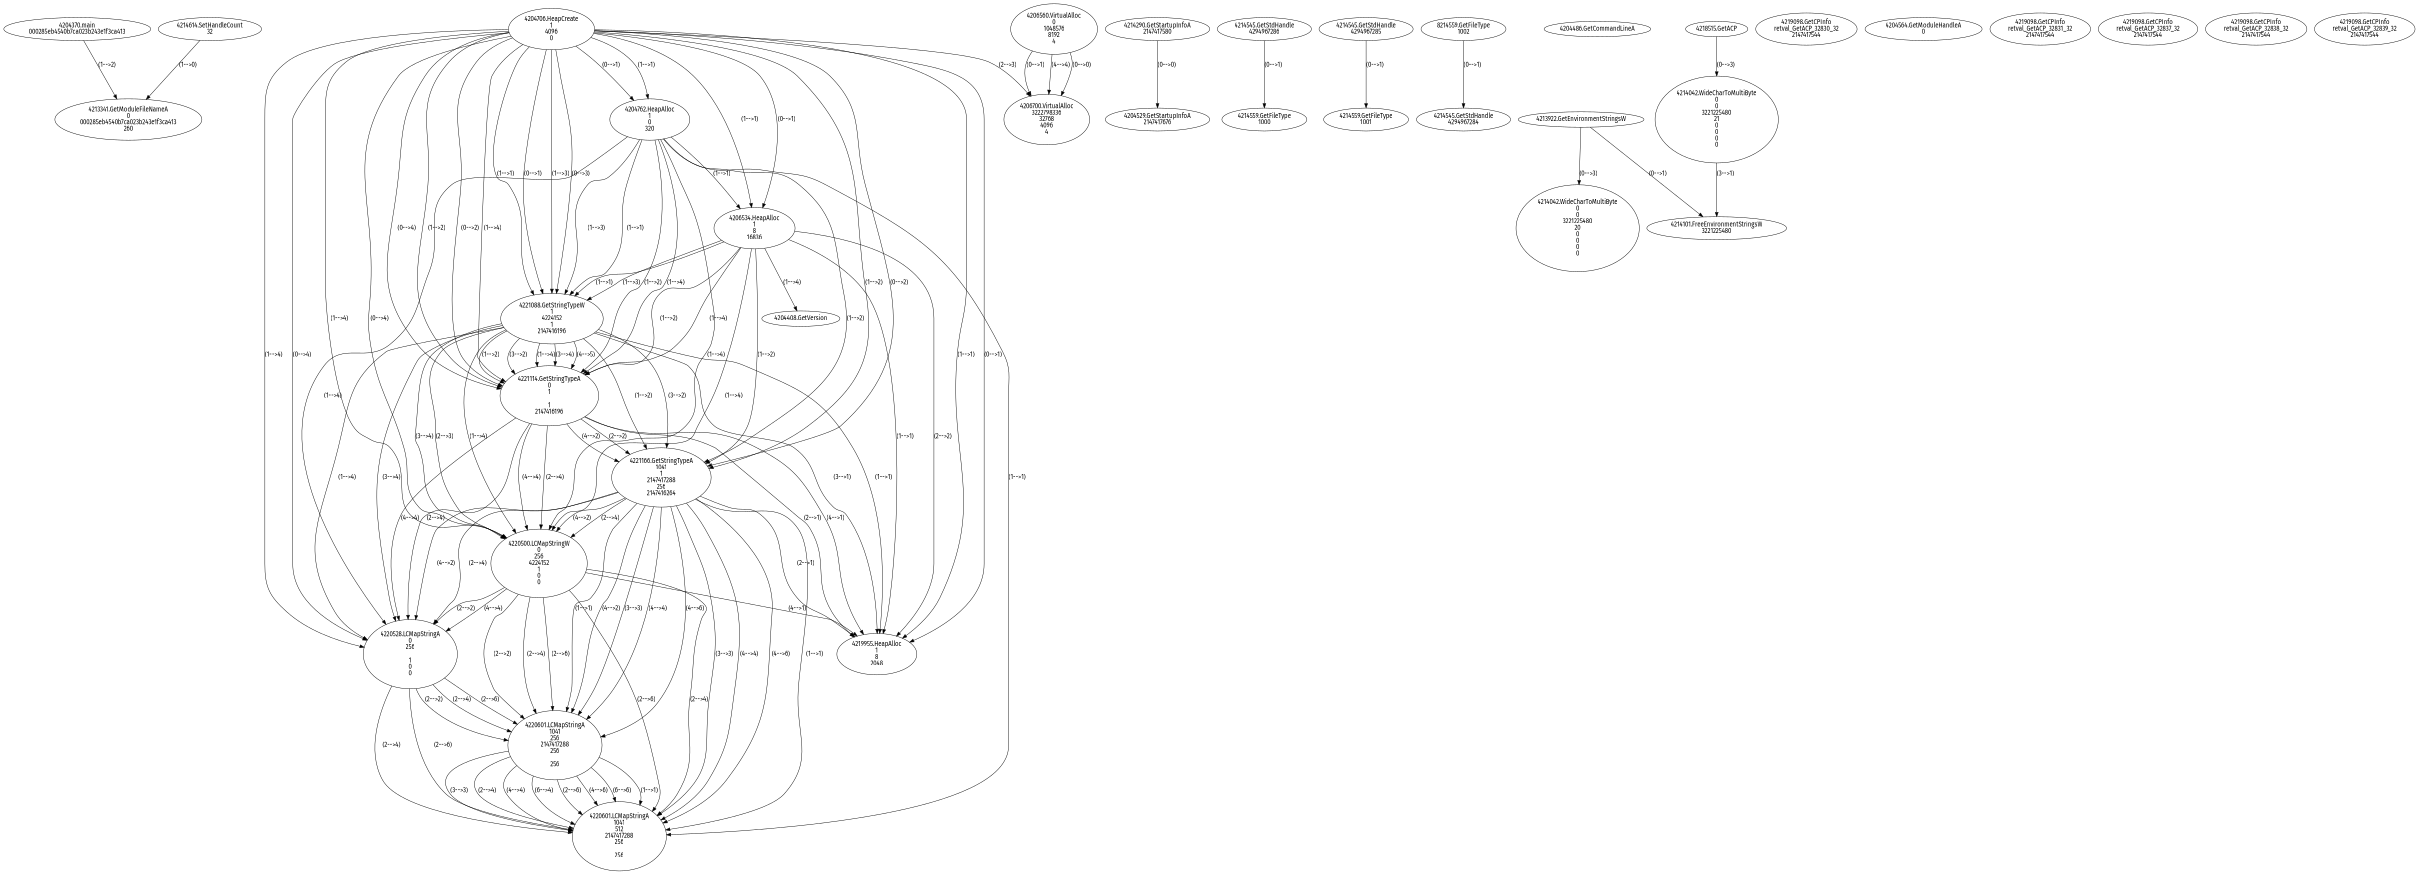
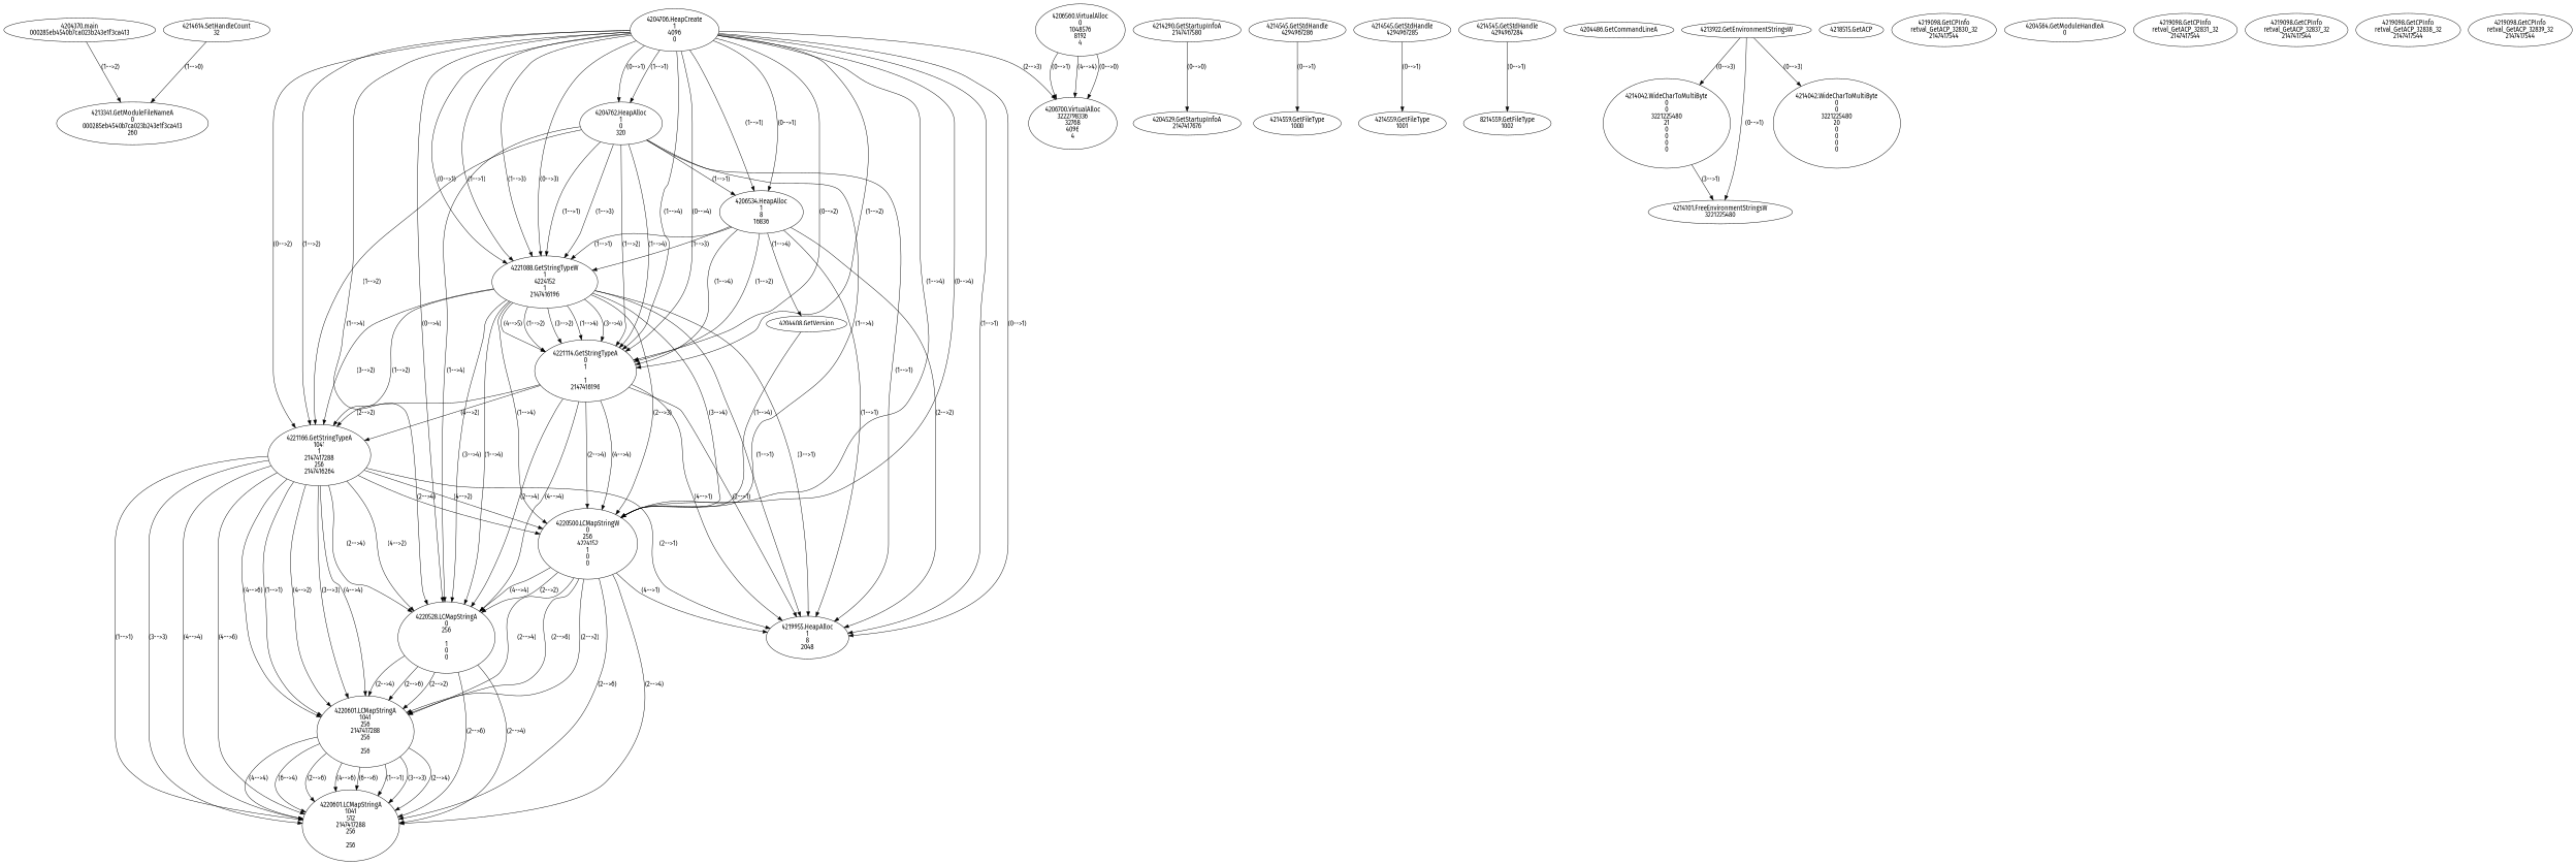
  digraph {
    fontname="Fira Sans"
    node [fontname="Fira Sans"]
    edge [fontname="Fira Sans"]
    n1 [label="4204370.main\n000285eb4540b7ca023b243e1f3ca413"]
    n2 [label="4213341.GetModuleFileNameA\n0\n000285eb4540b7ca023b243e1f3ca413\n260"]
    n3 [label="4204408.GetVersion\n"]
    n4 [label="4204706.HeapCreate\n1\n4096\n0"]
    n5 [label="4204762.HeapAlloc\n1\n0\n320"]
    n6 [label="4206534.HeapAlloc\n1\n8\n16836"]
    n7 [label="4206700.VirtualAlloc\n3222798336\n32768\n4096\n4"]
    n8 [label="4221088.GetStringTypeW\n1\n4224152\n1\n2147416196"]
    n9 [label="4221114.GetStringTypeA\n0\n1\n\n1\n2147416196"]
    n10 [label="4221166.GetStringTypeA\n1041\n1\n2147417288\n256\n2147416264"]
    n11 [label="4220500.LCMapStringW\n0\n256\n4224152\n1\n0\n0"]
    n12 [label="4220528.LCMapStringA\n0\n256\n\n1\n0\n0"]
    n13 [label="4219955.HeapAlloc\n1\n8\n2048"]
    n14 [label="4220601.LCMapStringA\n1041\n256\n2147417288\n256\n\n256"]
    n15 [label="4220601.LCMapStringA\n1041\n512\n2147417288\n256\n\n256"]
    n16 [label="4206560.VirtualAlloc\n0\n1048576\n8192\n4"]
    n17 [label="4214290.GetStartupInfoA\n2147417580"]
    n18 [label="4204529.GetStartupInfoA\n2147417676"]
    n19 [label="4214545.GetStdHandle\n4294967286"]
    n20 [label="4214559.GetFileType\n1000"]
    n21 [label="4214545.GetStdHandle\n4294967285"]
    n22 [label="4214559.GetFileType\n1001"]
    n23 [label="4214545.GetStdHandle\n4294967284"]
    n24 [label="8214559.GetFileType\n1002"]
    n25 [label="4214614.SetHandleCount\n32"]
    n26 [label="4204486.GetCommandLineA\n"]
    n27 [label="4213922.GetEnvironmentStringsW\n"]
    n28 [label="4214042.WideCharToMultiByte\n0\n0\n3221225480\n21\n0\n0\n0\n0"]
    n29 [label="4214101.FreeEnvironmentStringsW\n3221225480"]
    n30 [label="4214042.WideCharToMultiByte\n0\n0\n3221225480\n20\n0\n0\n0\n0"]
    n31 [label="4218515.GetACP\n"]
    n32 [label="4219098.GetCPInfo\nretval_GetACP_32830_32\n2147417544"]
    n33 [label="4204564.GetModuleHandleA\n0"]
    n34 [label="4219098.GetCPInfo\nretval_GetACP_32831_32\n2147417544"]
    n35 [label="4219098.GetCPInfo\nretval_GetACP_32837_32\n2147417544"]
    n36 [label="4219098.GetCPInfo\nretval_GetACP_32838_32\n2147417544"]
    n37 [label="4219098.GetCPInfo\nretval_GetACP_32839_32\n2147417544"]
    n1 -> n2 [label="(1-->2)"]
    n4 -> n5 [label="(1-->1)"]
    n4 -> n5 [label="(0-->1)"]
    n4 -> n6 [label="(1-->1)"]
    n4 -> n6 [label="(0-->1)"]
    n4 -> n7 [label="(2-->3)"]
    n4 -> n8 [label="(1-->1)"]
    n4 -> n8 [label="(0-->1)"]
    n4 -> n8 [label="(1-->3)"]
    n4 -> n8 [label="(0-->3)"]
    n4 -> n9 [label="(1-->2)"]
    n4 -> n9 [label="(0-->2)"]
    n4 -> n9 [label="(1-->4)"]
    n4 -> n9 [label="(0-->4)"]
    n4 -> n10 [label="(1-->2)"]
    n4 -> n10 [label="(0-->2)"]
    n4 -> n11 [label="(1-->4)"]
    n4 -> n11 [label="(0-->4)"]
    n4 -> n12 [label="(1-->4)"]
    n4 -> n12 [label="(0-->4)"]
    n4 -> n13 [label="(1-->1)"]
    n4 -> n13 [label="(0-->1)"]
    n5 -> n6 [label="(1-->1)"]
    n5 -> n8 [label="(1-->1)"]
    n5 -> n8 [label="(1-->3)"]
    n5 -> n9 [label="(1-->2)"]
    n5 -> n9 [label="(1-->4)"]
    n5 -> n10 [label="(1-->2)"]
    n5 -> n11 [label="(1-->4)"]
    n5 -> n12 [label="(1-->4)"]
-   n5 -> n15 [label="(1-->1)"]
+   n5 -> n13 [label="(1-->1)"]
    n6 -> n3 [label="(1-->4)"]
    n6 -> n8 [label="(1-->1)"]
    n6 -> n8 [label="(1-->3)"]
    n6 -> n9 [label="(1-->2)"]
    n6 -> n9 [label="(1-->4)"]
-   n6 -> n10 [label="(1-->2)"]
-   n6 -> n11 [label="(1-->4)"]
+   n3 -> n11 [label="(1-->4)"]
    n6 -> n13 [label="(1-->1)"]
    n6 -> n13 [label="(2-->2)"]
    n8 -> n9 [label="(1-->2)"]
    n8 -> n9 [label="(3-->2)"]
    n8 -> n9 [label="(1-->4)"]
    n8 -> n9 [label="(3-->4)"]
    n8 -> n9 [label="(4-->5)"]
    n8 -> n10 [label="(1-->2)"]
    n8 -> n10 [label="(3-->2)"]
    n8 -> n11 [label="(2-->3)"]
    n8 -> n11 [label="(1-->4)"]
    n8 -> n11 [label="(3-->4)"]
    n8 -> n12 [label="(1-->4)"]
    n8 -> n12 [label="(3-->4)"]
    n8 -> n13 [label="(1-->1)"]
    n8 -> n13 [label="(3-->1)"]
    n9 -> n10 [label="(2-->2)"]
    n9 -> n10 [label="(4-->2)"]
    n9 -> n11 [label="(2-->4)"]
    n9 -> n11 [label="(4-->4)"]
    n9 -> n12 [label="(2-->4)"]
    n9 -> n12 [label="(4-->4)"]
    n9 -> n13 [label="(2-->1)"]
    n9 -> n13 [label="(4-->1)"]
    n10 -> n11 [label="(4-->2)"]
    n10 -> n11 [label="(2-->4)"]
    n10 -> n12 [label="(4-->2)"]
    n10 -> n12 [label="(2-->4)"]
    n10 -> n13 [label="(2-->1)"]
    n10 -> n14 [label="(1-->1)"]
    n10 -> n14 [label="(4-->2)"]
    n10 -> n14 [label="(3-->3)"]
    n10 -> n14 [label="(4-->4)"]
    n10 -> n14 [label="(4-->6)"]
    n10 -> n15 [label="(1-->1)"]
    n10 -> n15 [label="(3-->3)"]
    n10 -> n15 [label="(4-->4)"]
    n10 -> n15 [label="(4-->6)"]
    n11 -> n12 [label="(2-->2)"]
    n11 -> n12 [label="(4-->4)"]
    n11 -> n13 [label="(4-->1)"]
    n11 -> n14 [label="(2-->2)"]
    n11 -> n14 [label="(2-->4)"]
    n11 -> n14 [label="(2-->6)"]
    n11 -> n15 [label="(2-->4)"]
    n11 -> n15 [label="(2-->6)"]
    n12 -> n14 [label="(2-->2)"]
    n12 -> n14 [label="(2-->4)"]
    n12 -> n14 [label="(2-->6)"]
    n12 -> n15 [label="(2-->4)"]
    n12 -> n15 [label="(2-->6)"]
    n14 -> n15 [label="(1-->1)"]
    n14 -> n15 [label="(3-->3)"]
    n14 -> n15 [label="(2-->4)"]
    n14 -> n15 [label="(4-->4)"]
    n14 -> n15 [label="(6-->4)"]
    n14 -> n15 [label="(2-->6)"]
    n14 -> n15 [label="(4-->6)"]
    n14 -> n15 [label="(6-->6)"]
    n16 -> n7 [label="(0-->1)"]
    n16 -> n7 [label="(4-->4)"]
    n16 -> n7 [label="(0-->0)"]
    n17 -> n18 [label="(0-->0)"]
    n19 -> n20 [label="(0-->1)"]
    n21 -> n22 [label="(0-->1)"]
-   n24 -> n23 [label="(0-->1)"]
+   n23 -> n24 [label="(0-->1)"]
    n25 -> n2 [label="(1-->0)"]
-   n31 -> n28 [label="(0-->3)"]
+   n27 -> n28 [label="(0-->3)"]
    n27 -> n29 [label="(0-->1)"]
    n27 -> n30 [label="(0-->3)"]
    n28 -> n29 [label="(3-->1)"]
  }
